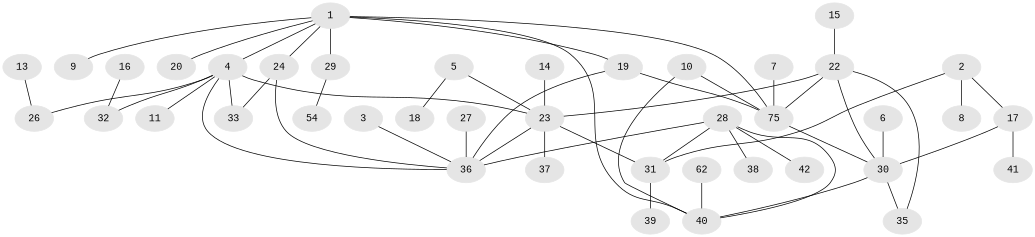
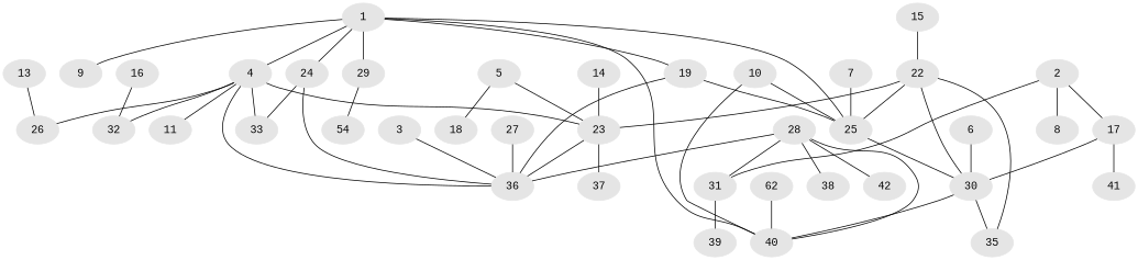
  graph {
    fontname="Liberation Mono"
    node [color=gray90 fontname="Liberation Mono" style=filled]
    edge [fontname="Liberation Mono" weight=1.0]
    1
    4
    9
    19
-   20
    24
-   25 [label=75]
+   25
    29
    40
    36
    11
    23
    26
    32
    33
    30
    n17 [label=54]
    2
    8
    17
    31
    41
    39
    3
    37
    5
    18
    6
    35
    7
    10
    n32 [label=62]
    13
    14
    15
    22
    16
    27
    28
    38
    42
    1 -- 4
    1 -- 9
    1 -- 19
-   1 -- 20
    1 -- 24
    1 -- 25
    1 -- 29
    1 -- 40 [weight=2.0]
    4 -- 36
    4 -- 11
    4 -- 23
    4 -- 26
    4 -- 32
    4 -- 33 [weight=2.0]
    19 -- 25
    19 -- 36
    24 -- 36
    24 -- 33
    25 -- 30
    29 -- n17
    23 -- 36
-   23 -- 31 [weight=2.0]
    23 -- 37
    30 -- 40 [weight=2.0]
    30 -- 35
    2 -- 8
    2 -- 17
    2 -- 31
    17 -- 30
    17 -- 41
    31 -- 39
    3 -- 36
    5 -- 23
    5 -- 18
    6 -- 30
    7 -- 25
    10 -- 25
    10 -- 40
    n32 -- 40
    13 -- 26
    14 -- 23
    15 -- 22
    22 -- 25
    22 -- 23
    22 -- 30
    22 -- 35
    16 -- 32
    27 -- 36
    28 -- 40
    28 -- 36
    28 -- 31
    28 -- 38
    28 -- 42
  }
